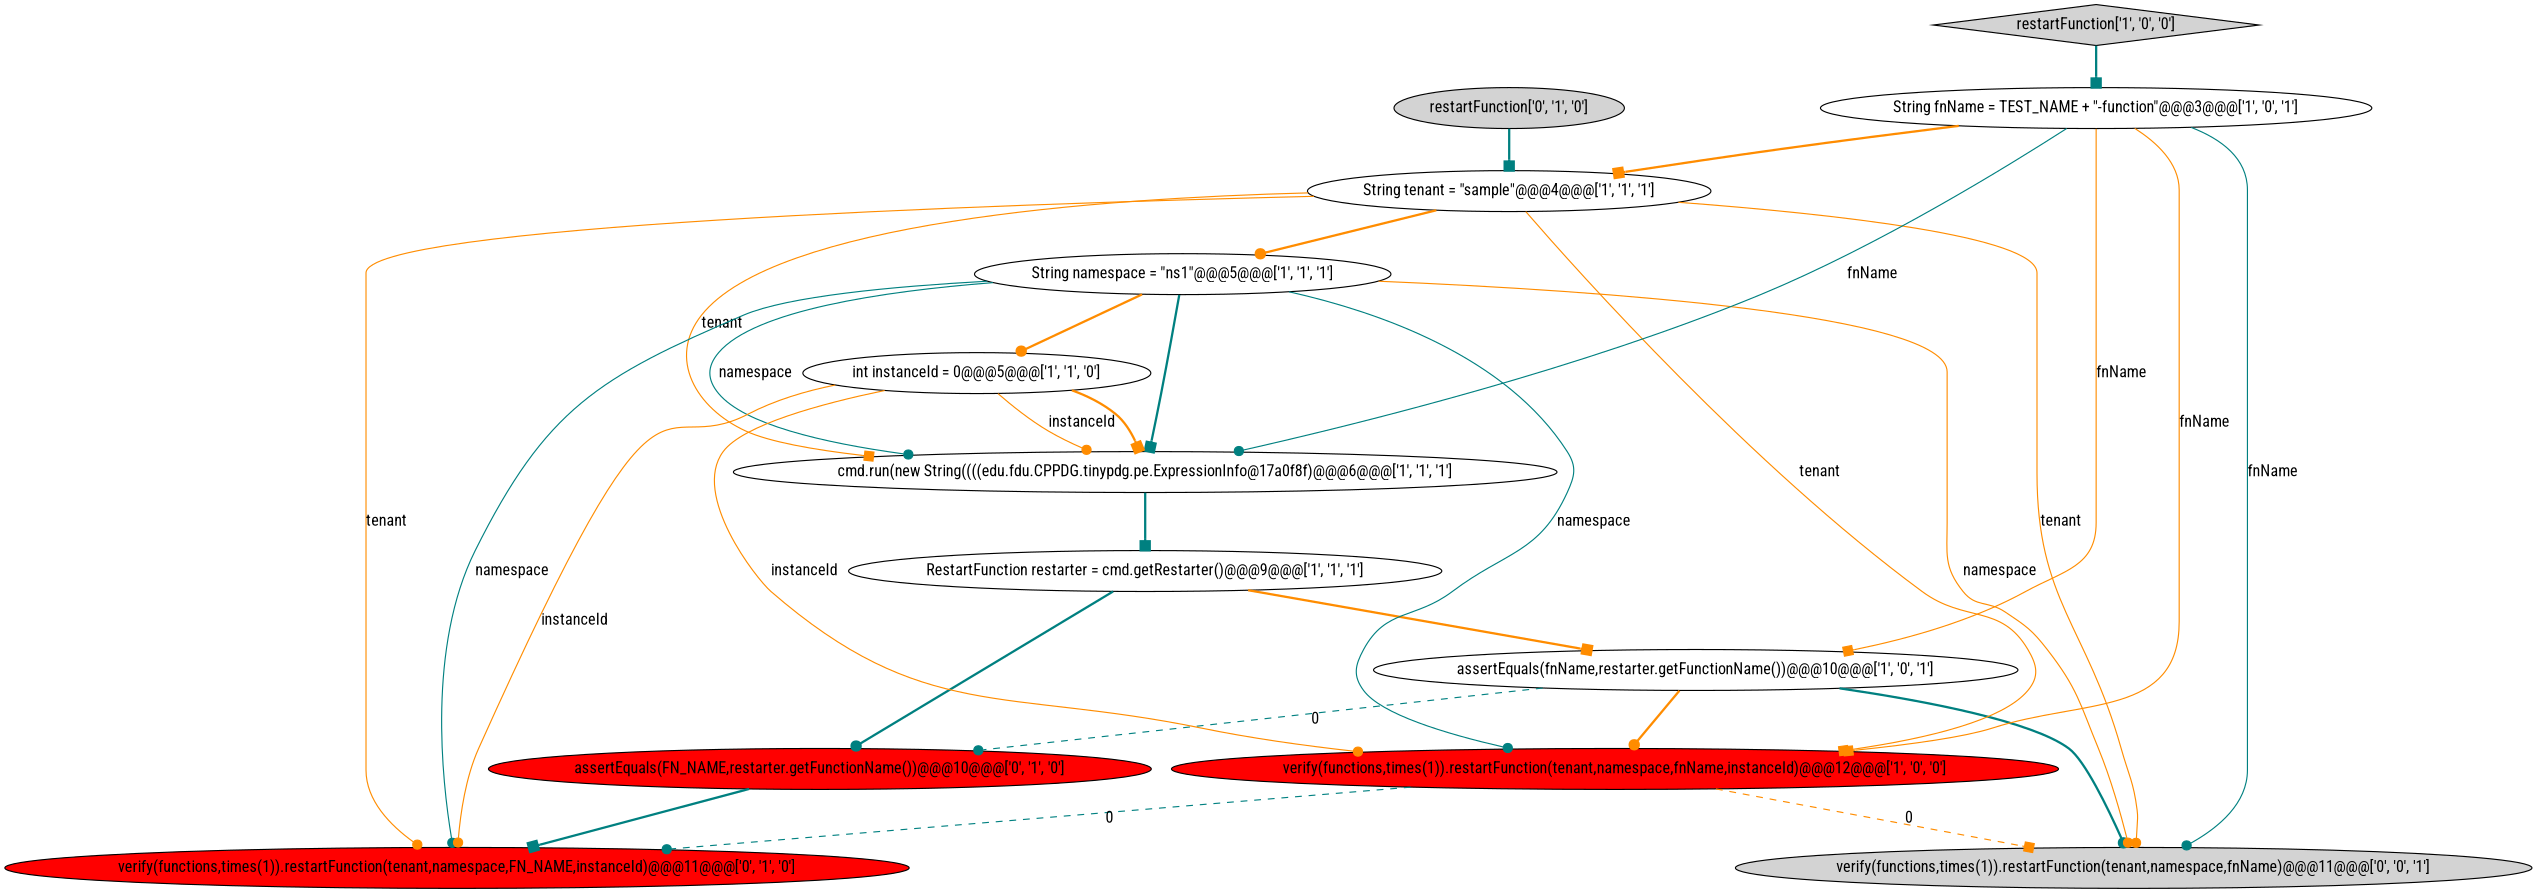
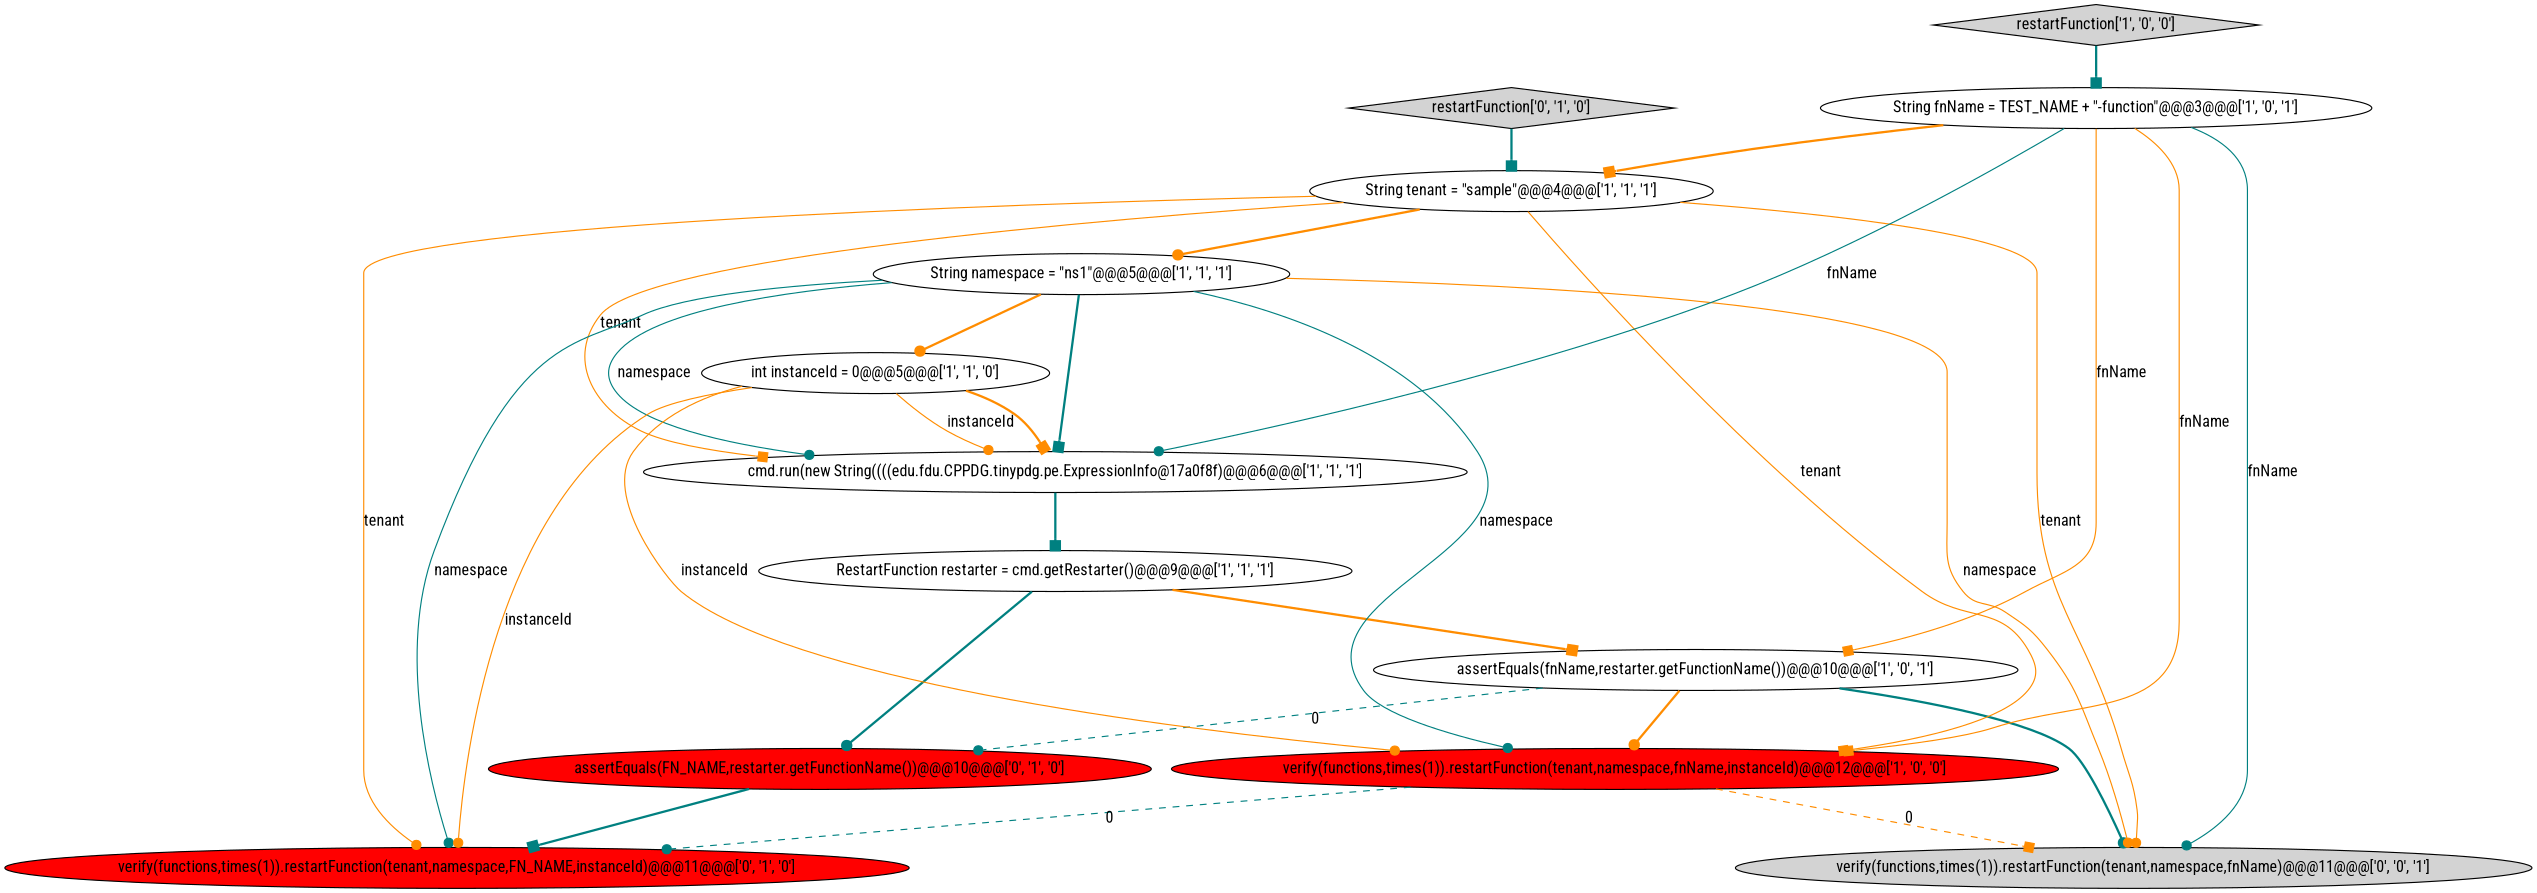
  digraph {
    fontname="Roboto Condensed"
    node [fillcolor=white fontname="Roboto Condensed" shape=ellipse style=filled]
    edge [arrowhead=dot color=darkorange fontname="Roboto Condensed" style=solid]
    n1 [fillcolor=lightgray label="verify(functions,times(1)).restartFunction(tenant,namespace,fnName)@@@11@@@['0', '0', '1']"]
    n2 [label="cmd.run(new String((((edu.fdu.CPPDG.tinypdg.pe.ExpressionInfo@17a0f8f)@@@6@@@['1', '1', '1']"]
    n3 [label="RestartFunction restarter = cmd.getRestarter()@@@9@@@['1', '1', '1']"]
    n4 [label="assertEquals(fnName,restarter.getFunctionName())@@@10@@@['1', '0', '1']"]
    n5 [fillcolor=red label="assertEquals(FN_NAME,restarter.getFunctionName())@@@10@@@['0', '1', '0']"]
    n6 [label="String tenant = \"sample\"@@@4@@@['1', '1', '1']"]
    n7 [label="String namespace = \"ns1\"@@@5@@@['1', '1', '1']"]
    n8 [fillcolor=red label="verify(functions,times(1)).restartFunction(tenant,namespace,FN_NAME,instanceId)@@@11@@@['0', '1', '0']"]
    n9 [fillcolor=red label="verify(functions,times(1)).restartFunction(tenant,namespace,fnName,instanceId)@@@12@@@['1', '0', '0']"]
    n10 [label="int instanceId = 0@@@5@@@['1', '1', '0']"]
    n11 [label="String fnName = TEST_NAME + \"-function\"@@@3@@@['1', '0', '1']"]
-   n12 [fillcolor=lightgray label="restartFunction['0', '1', '0']"]
+   n12 [fillcolor=lightgray label="restartFunction['0', '1', '0']" shape=diamond]
    n13 [fillcolor=lightgray label="restartFunction['1', '0', '0']" shape=diamond]
    n2 -> n3 [arrowhead=box color=teal style=bold]
    n3 -> n4 [arrowhead=box style=bold]
    n3 -> n5 [color=teal style=bold]
    n4 -> n1 [color=teal style=bold]
    n4 -> n5 [color=teal label=0 style=dashed]
    n4 -> n9 [style=bold]
    n5 -> n8 [arrowhead=box color=teal style=bold]
    n6 -> n1 [label=tenant]
    n6 -> n2 [arrowhead=box label=tenant]
    n6 -> n7 [style=bold]
    n6 -> n8 [label=tenant]
    n6 -> n9 [arrowhead=box label=tenant]
    n7 -> n1 [label=namespace]
    n7 -> n2 [color=teal label=namespace]
    n7 -> n2 [arrowhead=box color=teal style=bold]
    n7 -> n8 [color=teal label=namespace]
    n7 -> n9 [color=teal label=namespace]
    n7 -> n10 [style=bold]
    n9 -> n1 [arrowhead=box label=0 style=dashed]
    n9 -> n8 [color=teal label=0 style=dashed]
    n10 -> n2 [label=instanceId]
    n10 -> n2 [arrowhead=box style=bold]
    n10 -> n8 [label=instanceId]
    n10 -> n9 [label=instanceId]
    n11 -> n1 [color=teal label=fnName]
    n11 -> n2 [color=teal label=fnName]
    n11 -> n4 [arrowhead=box label=fnName]
    n11 -> n6 [arrowhead=box style=bold]
    n11 -> n9 [arrowhead=box label=fnName]
    n12 -> n6 [arrowhead=box color=teal style=bold]
    n13 -> n11 [arrowhead=box color=teal style=bold]
  }
